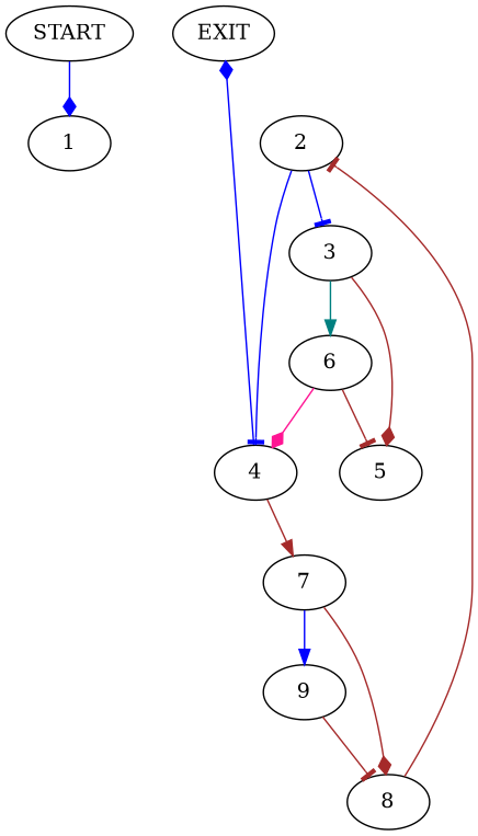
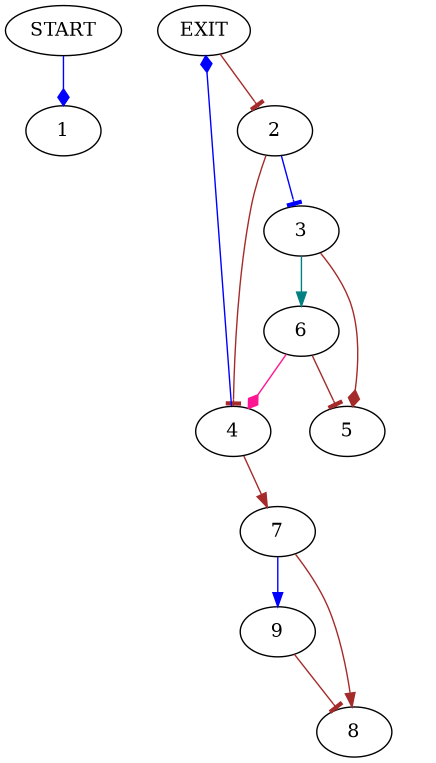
  digraph {
    edge [arrowhead=tee color=brown]
    n1 [label=START]
    1
    n3 [label=EXIT]
    2
    3
    4
    5
    6
    7
    8
    9
    n1 -> 1 [arrowhead=diamond color=blue]
    2 -> 3 [color=blue]
-   2 -> 4 [color=blue]
+   2 -> 4
    3 -> 5 [arrowhead=diamond]
    3 -> 6 [arrowhead=normal color=teal]
    4 -> n3 [arrowhead=diamond color=blue]
    4 -> 7 [arrowhead=normal]
    6 -> 4 [arrowhead=diamond color=deeppink]
    6 -> 5
-   7 -> 8 [arrowhead=diamond]
+   7 -> 8 [arrowhead=normal]
    7 -> 9 [arrowhead=normal color=blue]
-   8 -> 2
+   n3 -> 2
    9 -> 8
  }
